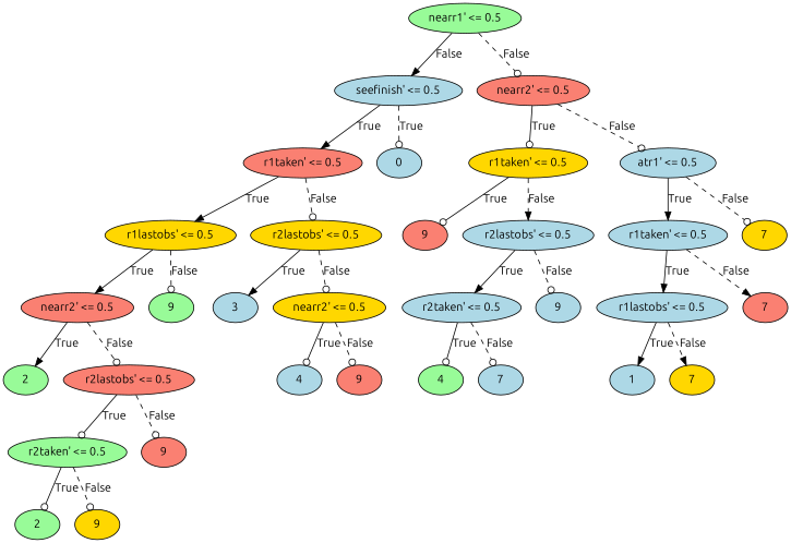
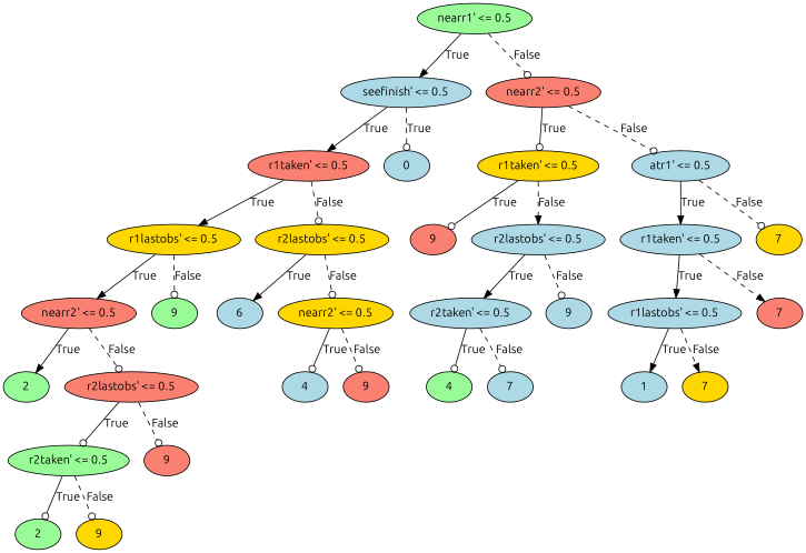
  digraph {
    fontname=Ubuntu
    node [fillcolor=lightblue fontname=Ubuntu style=filled]
    edge [arrowhead=odot fontname=Ubuntu]
    n1 [fillcolor=palegreen label="nearr1' <= 0.5"]
    n2 [label="seefinish' <= 0.5"]
    n3 [fillcolor=salmon label="nearr2' <= 0.5"]
    n4 [fillcolor=salmon label="r1taken' <= 0.5"]
    n5 [label=0]
    n6 [fillcolor=gold label="r1taken' <= 0.5"]
    n7 [label="atr1' <= 0.5"]
    n8 [fillcolor=gold label="r1lastobs' <= 0.5"]
    n9 [fillcolor=gold label="r2lastobs' <= 0.5"]
    n10 [fillcolor=salmon label="nearr2' <= 0.5"]
    n11 [fillcolor=palegreen label=9]
-   n12 [label=3]
+   n12 [label=6]
    n13 [fillcolor=gold label="nearr2' <= 0.5"]
    n14 [fillcolor=palegreen label=2]
    n15 [fillcolor=salmon label="r2lastobs' <= 0.5"]
    n16 [fillcolor=palegreen label="r2taken' <= 0.5"]
    n17 [fillcolor=salmon label=9]
    n18 [fillcolor=palegreen label=2]
    n19 [fillcolor=gold label=9]
    n20 [label=4]
    n21 [fillcolor=salmon label=9]
    n22 [fillcolor=salmon label=9]
    n23 [label="r2lastobs' <= 0.5"]
    n24 [label="r1taken' <= 0.5"]
    n25 [fillcolor=gold label=7]
    n26 [label="r2taken' <= 0.5"]
    n27 [label=9]
    n28 [fillcolor=palegreen label=4]
    n29 [label=7]
    n30 [label="r1lastobs' <= 0.5"]
    n31 [fillcolor=salmon label=7]
    n32 [label=1]
    n33 [fillcolor=gold label=7]
-   n1 -> n2 [arrowhead=normal label=False]
+   n1 -> n2 [arrowhead=normal label=True]
    n1 -> n3 [label=False style=dashed]
    n2 -> n4 [arrowhead=normal label=True]
    n2 -> n5 [label=True style=dashed]
    n3 -> n6 [label=True]
    n3 -> n7 [label=False style=dashed]
    n4 -> n8 [arrowhead=normal label=True]
    n4 -> n9 [label=False style=dashed]
    n6 -> n22 [label=True]
    n6 -> n23 [arrowhead=normal label=False style=dashed]
    n7 -> n24 [arrowhead=normal label=True]
    n7 -> n25 [label=False style=dashed]
    n8 -> n10 [arrowhead=normal label=True]
    n8 -> n11 [label=False style=dashed]
    n9 -> n12 [arrowhead=normal label=True]
    n9 -> n13 [label=False style=dashed]
    n10 -> n14 [arrowhead=normal label=True]
    n10 -> n15 [label=False style=dashed]
    n13 -> n20 [label=True]
    n13 -> n21 [label=False style=dashed]
    n15 -> n16 [label=True]
    n15 -> n17 [label=False style=dashed]
    n16 -> n18 [label=True]
    n16 -> n19 [label=False style=dashed]
    n23 -> n26 [arrowhead=normal label=True]
    n23 -> n27 [label=False style=dashed]
    n24 -> n30 [arrowhead=normal label=True]
    n24 -> n31 [arrowhead=normal label=False style=dashed]
    n26 -> n28 [label=True]
    n26 -> n29 [label=False style=dashed]
    n30 -> n32 [arrowhead=normal label=True]
    n30 -> n33 [arrowhead=normal label=False style=dashed]
  }
